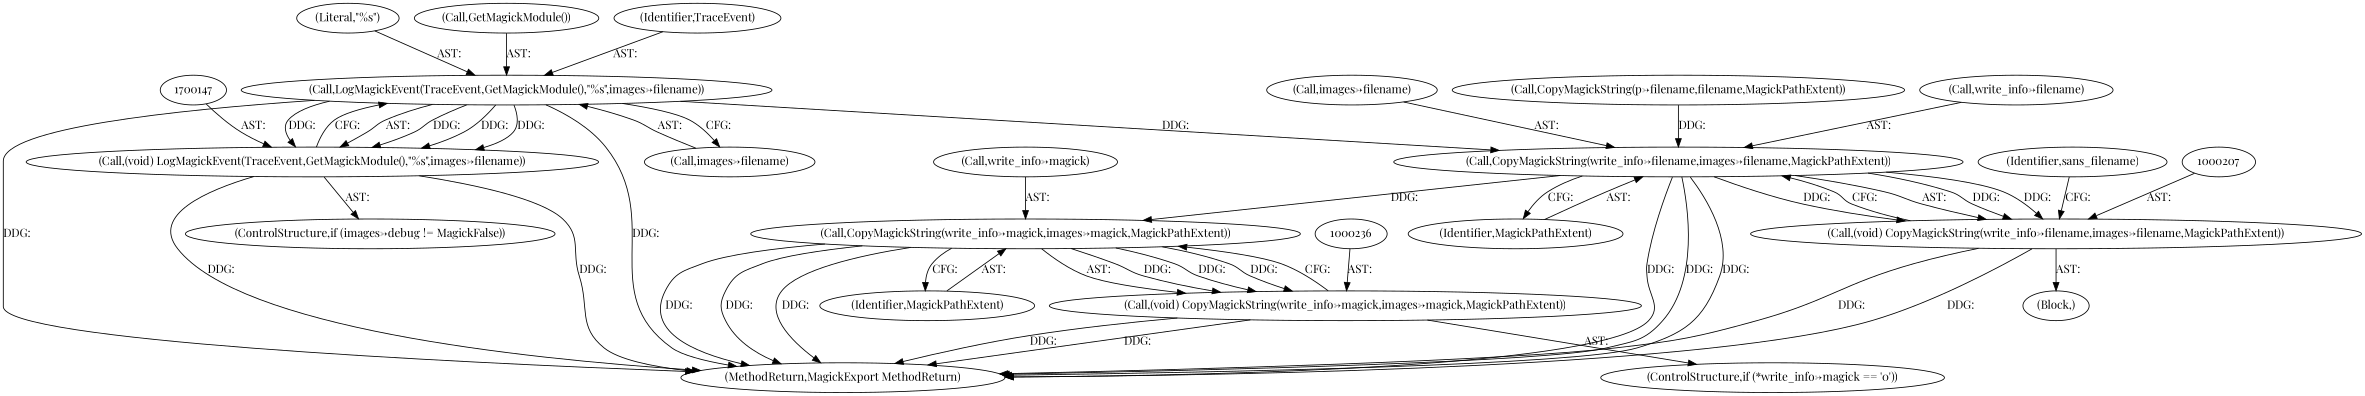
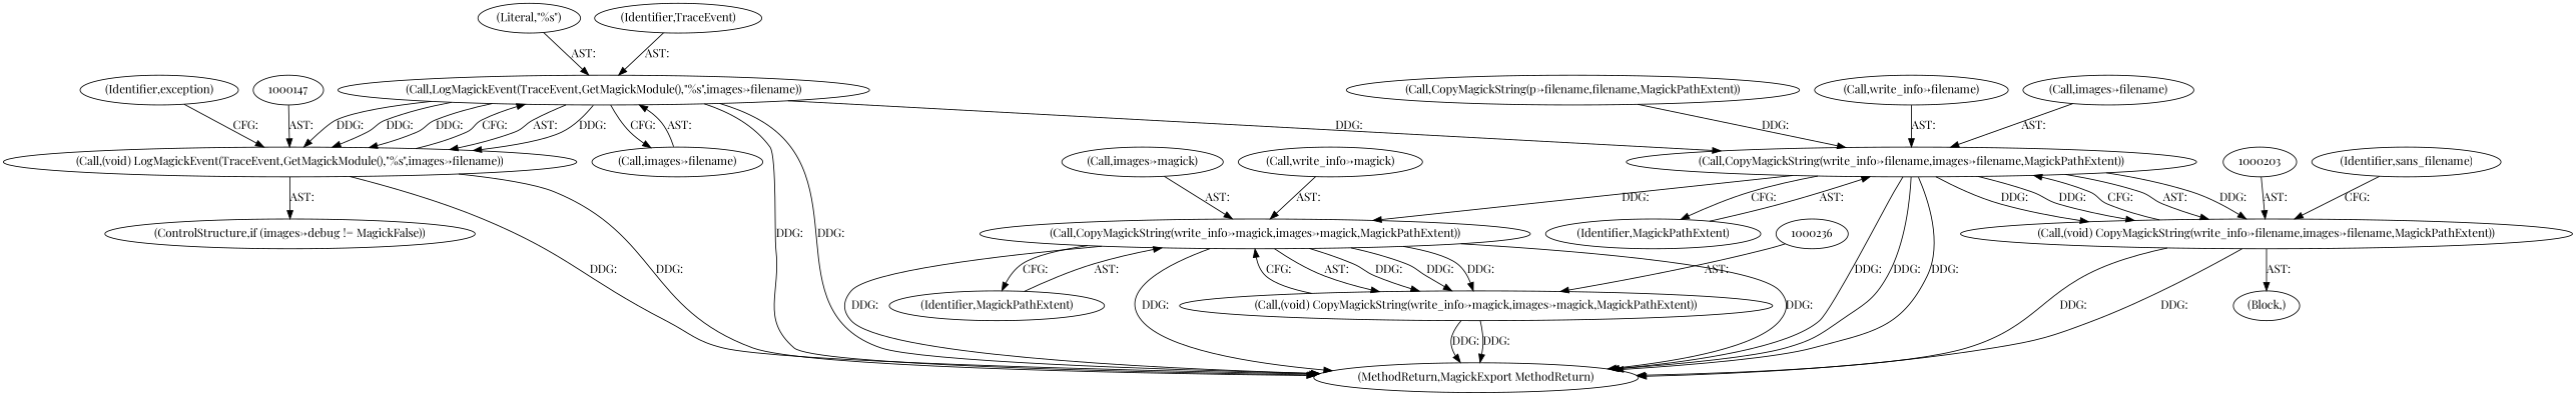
  digraph {
    fontname="Playfair Display"
    node [fontname="Playfair Display"]
    edge [fontname="Playfair Display"]
    n1 [label="(Call,LogMagickEvent(TraceEvent,GetMagickModule(),\"%s\",images->filename))"]
    n2 [label="(Call,(void) LogMagickEvent(TraceEvent,GetMagickModule(),\"%s\",images->filename))"]
    n3 [label="(Call,CopyMagickString(write_info->filename,images->filename,MagickPathExtent))"]
    n4 [label="(MethodReturn,MagickExport MethodReturn)"]
    n5 [label="(Call,images->filename)"]
    n6 [label="(ControlStructure,if (images->debug != MagickFalse))"]
    n7 [label="(Call,(void) CopyMagickString(write_info->filename,images->filename,MagickPathExtent))"]
    n8 [label="(Call,CopyMagickString(write_info->magick,images->magick,MagickPathExtent))"]
    n9 [label="(Identifier,MagickPathExtent)"]
    n10 [label="(Block,)"]
    n11 [label="(Call,(void) CopyMagickString(write_info->magick,images->magick,MagickPathExtent))"]
    n12 [label="(Identifier,MagickPathExtent)"]
-   n13 [label="(ControlStructure,if (*write_info->magick == '\0'))"]
    n14 [label="(Literal,\"%s\")"]
+   n15 [label="(Identifier,exception)"]
    n16 [label="(Call,CopyMagickString(p->filename,filename,MagickPathExtent))"]
    n17 [label="(Call,write_info->filename)"]
    n18 [label="(Identifier,sans_filename)"]
    n19 [label="(Call,images->filename)"]
-   n20 [label="(Call,GetMagickModule())"]
+   n21 [label="(Call,images->magick)"]
    n22 [label="(Identifier,TraceEvent)"]
    n23 [label="(Call,write_info->magick)"]
-   1000147 [label=1700147]
-   1000203 [label=1000207]
+   1000147
+   1000203
    1000236
    n1 -> n2 [label="AST: "]
    n1 -> n2 [label="DDG: "]
    n1 -> n2 [label="DDG: "]
    n1 -> n2 [label="DDG: "]
    n1 -> n2 [label="DDG: "]
    n1 -> n3 [label="DDG: "]
    n1 -> n4 [label="DDG: "]
    n1 -> n4 [label="DDG: "]
    n1 -> n5 [label="CFG: "]
    n2 -> n1 [label="CFG: "]
    n2 -> n4 [label="DDG: "]
    n2 -> n4 [label="DDG: "]
    n2 -> n6 [label="AST: "]
    n3 -> n4 [label="DDG: "]
    n3 -> n4 [label="DDG: "]
    n3 -> n4 [label="DDG: "]
    n3 -> n7 [label="AST: "]
    n3 -> n7 [label="DDG: "]
    n3 -> n7 [label="DDG: "]
    n3 -> n7 [label="DDG: "]
    n3 -> n8 [label="DDG: "]
    n3 -> n9 [label="CFG: "]
    n5 -> n1 [label="AST: "]
    n7 -> n3 [label="CFG: "]
    n7 -> n4 [label="DDG: "]
    n7 -> n4 [label="DDG: "]
    n7 -> n10 [label="AST: "]
    n8 -> n4 [label="DDG: "]
    n8 -> n4 [label="DDG: "]
    n8 -> n4 [label="DDG: "]
    n8 -> n11 [label="AST: "]
    n8 -> n11 [label="DDG: "]
    n8 -> n11 [label="DDG: "]
    n8 -> n11 [label="DDG: "]
    n8 -> n12 [label="CFG: "]
    n9 -> n3 [label="AST: "]
    n11 -> n4 [label="DDG: "]
    n11 -> n4 [label="DDG: "]
    n11 -> n8 [label="CFG: "]
-   n11 -> n13 [label="AST: "]
    n12 -> n8 [label="AST: "]
    n14 -> n1 [label="AST: "]
+   n15 -> n2 [label="CFG: "]
    n16 -> n3 [label="DDG: "]
    n17 -> n3 [label="AST: "]
    n18 -> n7 [label="CFG: "]
    n19 -> n3 [label="AST: "]
-   n20 -> n1 [label="AST: "]
+   n21 -> n8 [label="AST: "]
    n22 -> n1 [label="AST: "]
    n23 -> n8 [label="AST: "]
    1000147 -> n2 [label="AST: "]
    1000203 -> n7 [label="AST: "]
    1000236 -> n11 [label="AST: "]
  }
